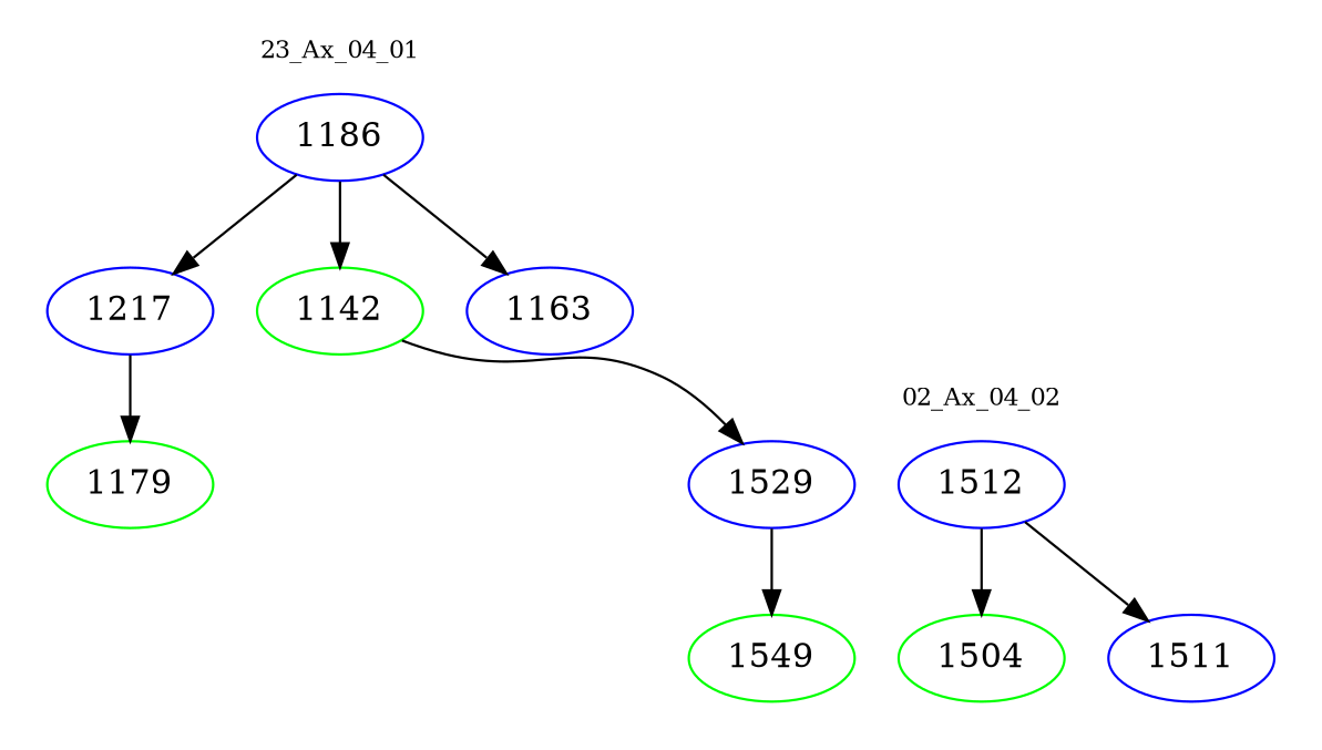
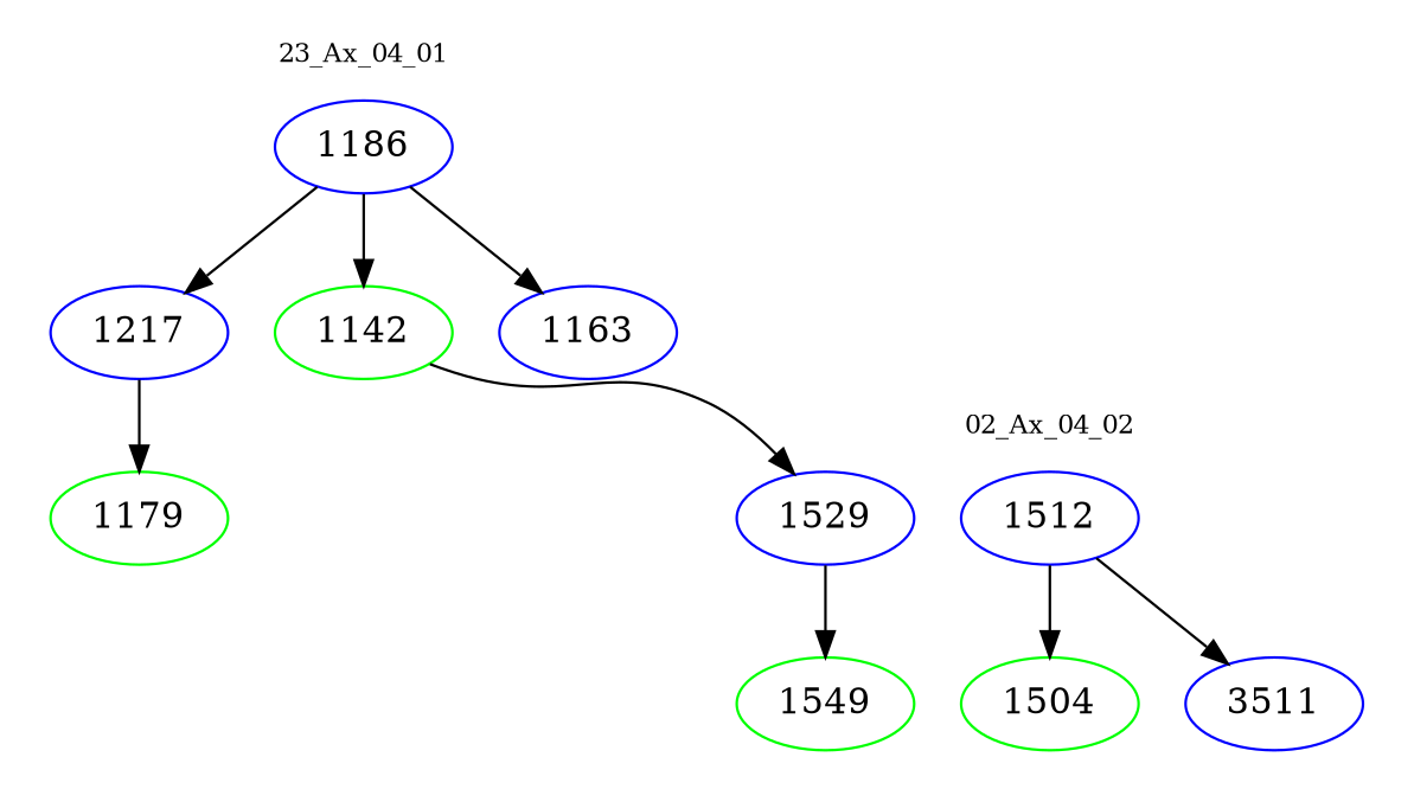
  digraph {
    node [color=blue]
    edge [color=black]
    n1 [label=1512]
    n2 [color=green label=1504]
    n3 [label=1529]
-   n4 [label=1511]
+   n4 [label=3511]
    n5 [color=green label=1549]
    n6 [label=1186]
    n7 [color=green label=1142]
    n8 [label=1217]
    n9 [label=1163]
    n10 [color=green label=1179]
    subgraph cluster_1 {
      color=white
      fontsize=10
      label="02_Ax_04_02"
      n1
      n2
      n3
      n4
      n5
    }
    subgraph cluster_2 {
      color=white
      fontsize=10
      label="23_Ax_04_01"
      n6
      n7
      n8
      n9
      n10
    }
    n1 -> n2
    n1 -> n4
    n3 -> n5
    n6 -> n7
    n6 -> n8
    n6 -> n9
    n7 -> n3
    n8 -> n10
  }
